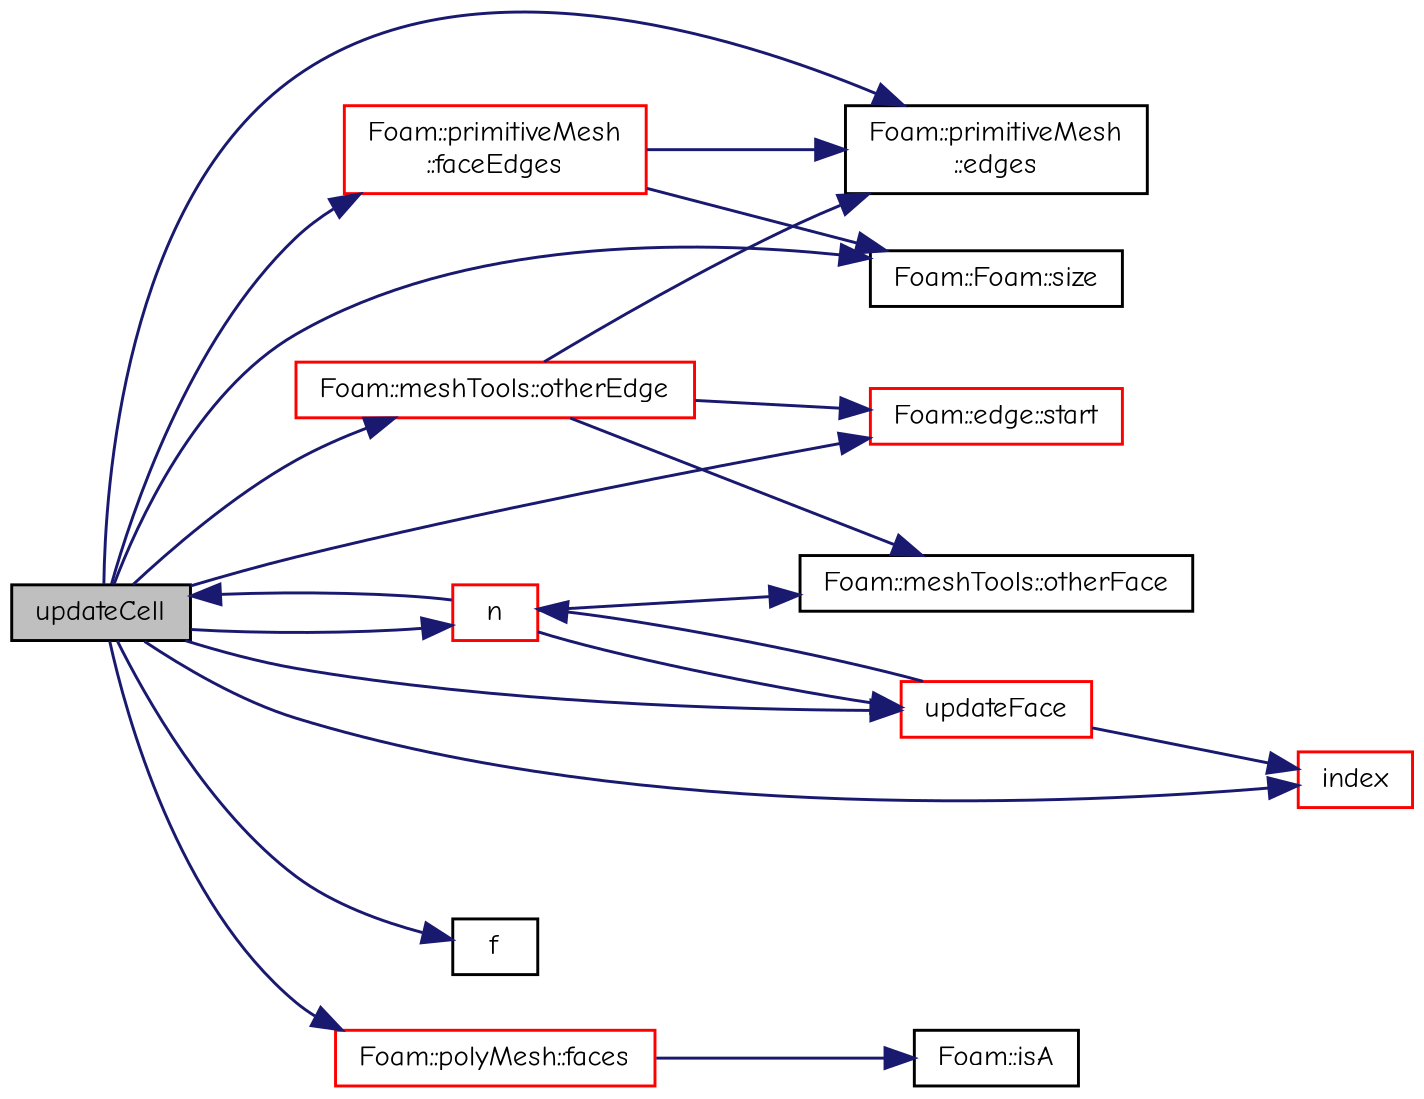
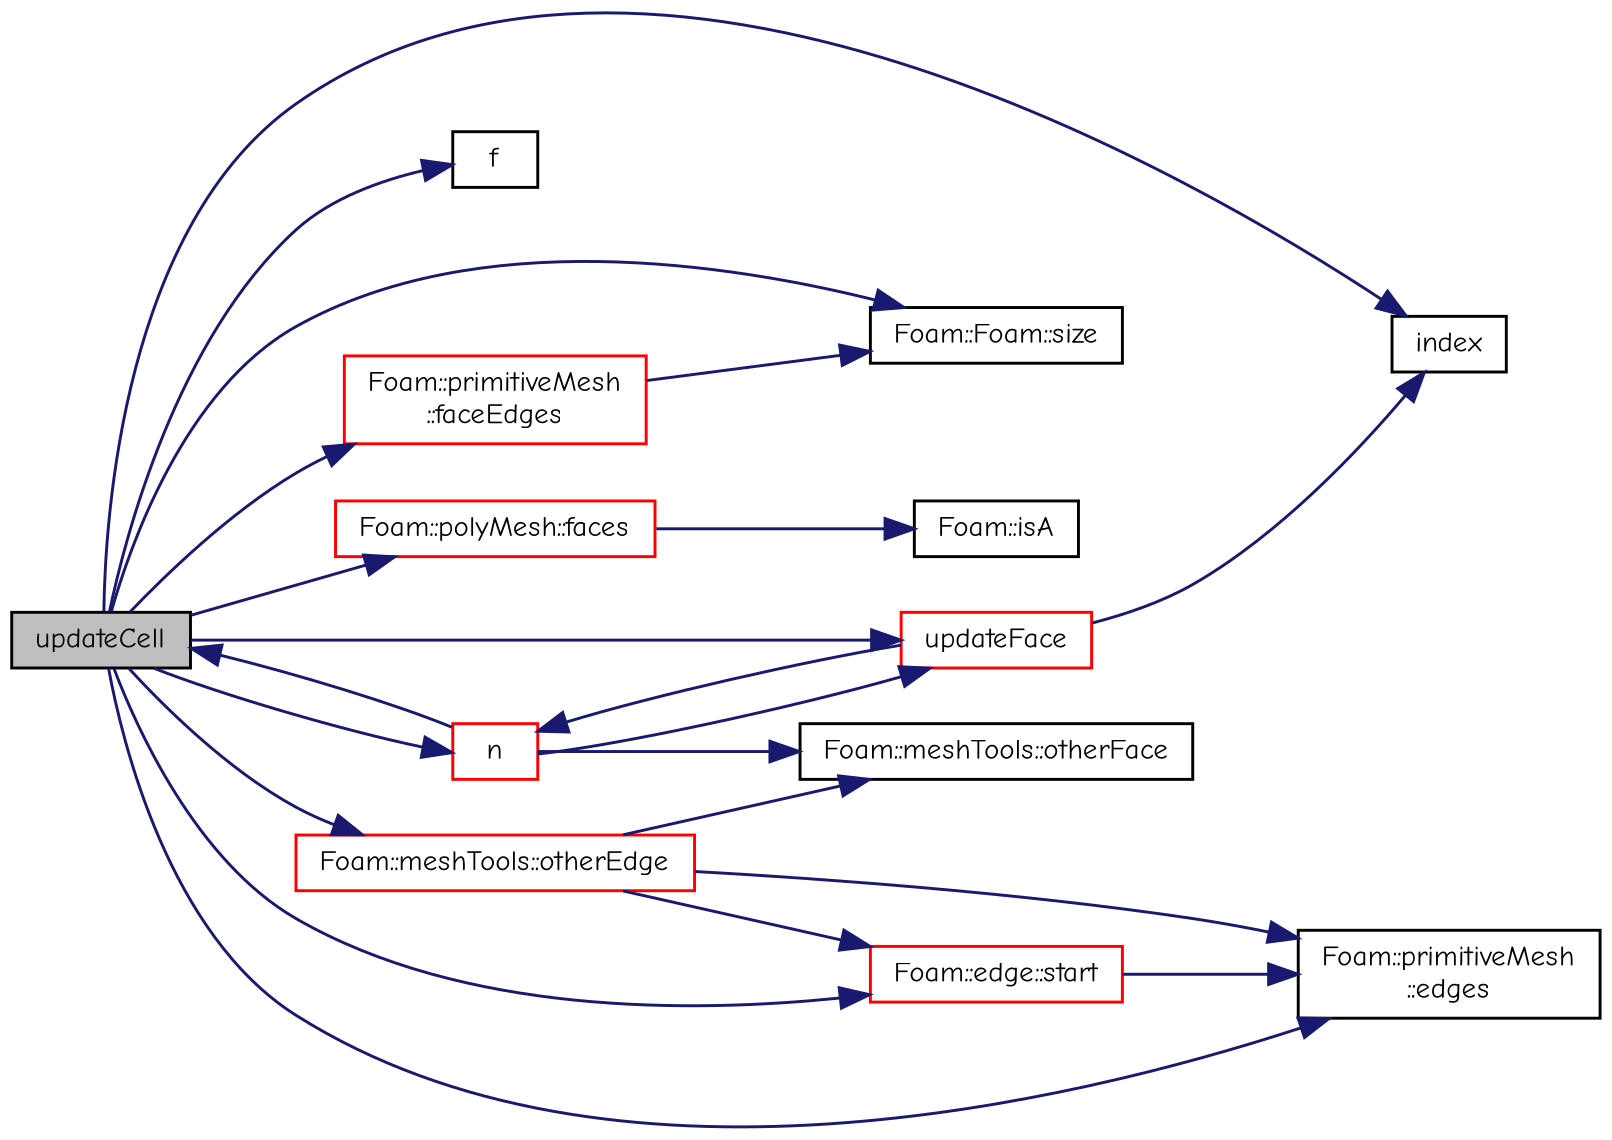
  digraph {
    fontname="Comic Neue"
    rankdir=LR
    node [color=black fontname="Comic Neue" fontsize=10 shape=record]
    edge [color=midnightblue fontname="Comic Neue" fontsize=10 labelfontname=Helvetica labelfontsize=10 style=solid]
    n1 [fillcolor=grey75 fontcolor=black height=0.2 label=updateCell style=filled width=0.4]
    n2 [height=0.2 label="Foam::primitiveMesh\l::edges" width=0.4]
    n3 [height=0.2 label=f width=0.4]
    n4 [color=red height=0.2 label="Foam::primitiveMesh\l::faceEdges" width=0.4]
    n5 [height=0.2 label="Foam::Foam::size" width=0.4]
    n6 [color=red height=0.2 label="Foam::polyMesh::faces" width=0.4]
-   n7 [color=red height=0.2 label=index width=0.4]
+   n7 [height=0.2 label=index width=0.4]
    n8 [color=red height=0.2 label=n width=0.4]
    n9 [color=red height=0.2 label=updateFace width=0.4]
    n10 [color=red height=0.2 label="Foam::meshTools::otherEdge" width=0.4]
    n11 [color=red height=0.2 label="Foam::edge::start" width=0.4]
    n12 [height=0.2 label="Foam::isA" width=0.4]
    n13 [height=0.2 label="Foam::meshTools::otherFace" width=0.4]
    n1 -> n2
    n1 -> n3
    n1 -> n4
    n1 -> n5
    n1 -> n6
    n1 -> n7
    n1 -> n8
    n1 -> n9
    n1 -> n10
    n1 -> n11
-   n4 -> n2
+   n11 -> n2
    n4 -> n5
    n6 -> n12
    n8 -> n1
    n8 -> n9
    n8 -> n13
    n9 -> n7
    n9 -> n8
    n10 -> n2
    n10 -> n11
    n10 -> n13
  }
